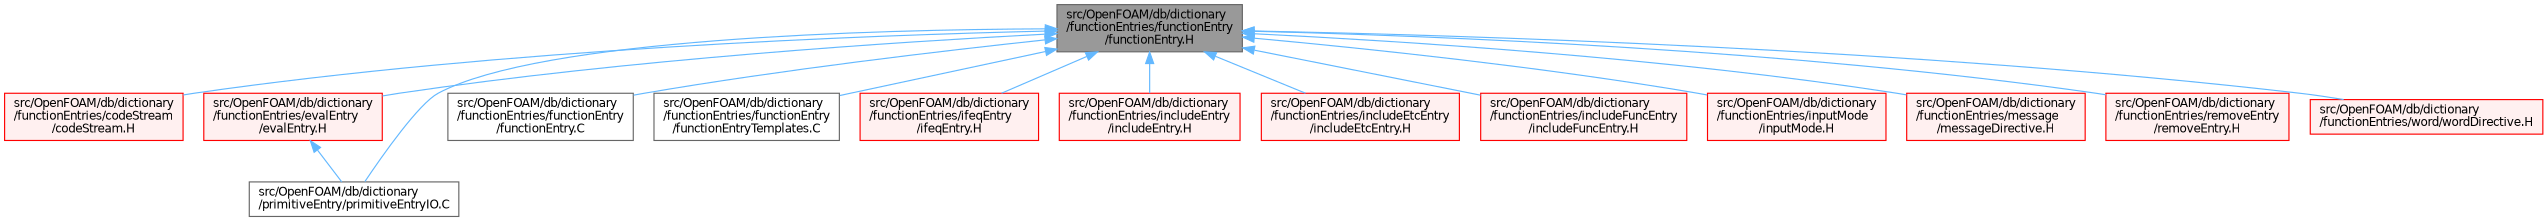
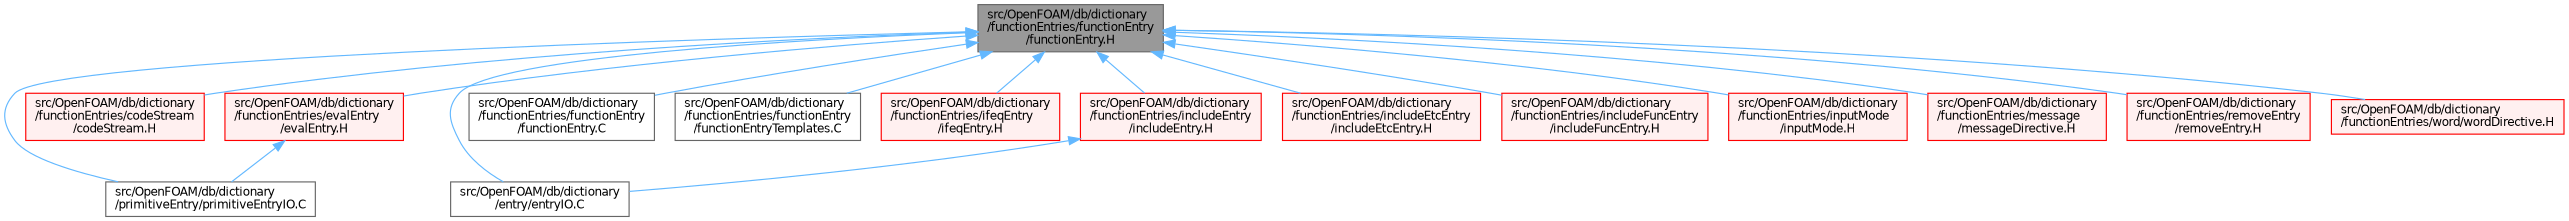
  digraph {
    node [color=red fillcolor="#FFF0F0" fontname=Helvetica fontsize=10 shape=box style=filled]
    edge [color=steelblue1 dir=back fontname=Helvetica fontsize=10 labelfontname=Helvetica labelfontsize=10 style=solid]
    n1 [color=gray40 fillcolor=grey60 fontcolor=black height=0.2 label="src/OpenFOAM/db/dictionary\l/functionEntries/functionEntry\l/functionEntry.H" width=0.4]
+   n2 [color=grey40 fillcolor=white height=0.2 label="src/OpenFOAM/db/dictionary\l/entry/entryIO.C" width=0.4]
    n3 [height=0.2 label="src/OpenFOAM/db/dictionary\l/functionEntries/codeStream\l/codeStream.H" width=0.4]
    n4 [height=0.2 label="src/OpenFOAM/db/dictionary\l/functionEntries/evalEntry\l/evalEntry.H" width=0.4]
    n5 [color=grey40 fillcolor=white height=0.2 label="src/OpenFOAM/db/dictionary\l/primitiveEntry/primitiveEntryIO.C" width=0.4]
    n6 [color=grey40 fillcolor=white height=0.2 label="src/OpenFOAM/db/dictionary\l/functionEntries/functionEntry\l/functionEntry.C" width=0.4]
    n7 [color=grey40 fillcolor=white height=0.2 label="src/OpenFOAM/db/dictionary\l/functionEntries/functionEntry\l/functionEntryTemplates.C" width=0.4]
    n8 [height=0.2 label="src/OpenFOAM/db/dictionary\l/functionEntries/ifeqEntry\l/ifeqEntry.H" width=0.4]
    n9 [height=0.2 label="src/OpenFOAM/db/dictionary\l/functionEntries/includeEntry\l/includeEntry.H" width=0.4]
    n10 [height=0.2 label="src/OpenFOAM/db/dictionary\l/functionEntries/includeEtcEntry\l/includeEtcEntry.H" width=0.4]
    n11 [height=0.2 label="src/OpenFOAM/db/dictionary\l/functionEntries/includeFuncEntry\l/includeFuncEntry.H" width=0.4]
    n12 [height=0.2 label="src/OpenFOAM/db/dictionary\l/functionEntries/inputMode\l/inputMode.H" width=0.4]
    n13 [height=0.2 label="src/OpenFOAM/db/dictionary\l/functionEntries/message\l/messageDirective.H" width=0.4]
    n14 [height=0.2 label="src/OpenFOAM/db/dictionary\l/functionEntries/removeEntry\l/removeEntry.H" width=0.4]
    n15 [height=0.2 label="src/OpenFOAM/db/dictionary\l/functionEntries/word/wordDirective.H" width=0.4]
+   n1 -> n2
    n1 -> n3
    n1 -> n4
    n1 -> n5
    n1 -> n6
    n1 -> n7
    n1 -> n8
    n1 -> n9
    n1 -> n10
    n1 -> n11
    n1 -> n12
    n1 -> n13
    n1 -> n14
    n1 -> n15
    n4 -> n5
+   n9 -> n2
  }
